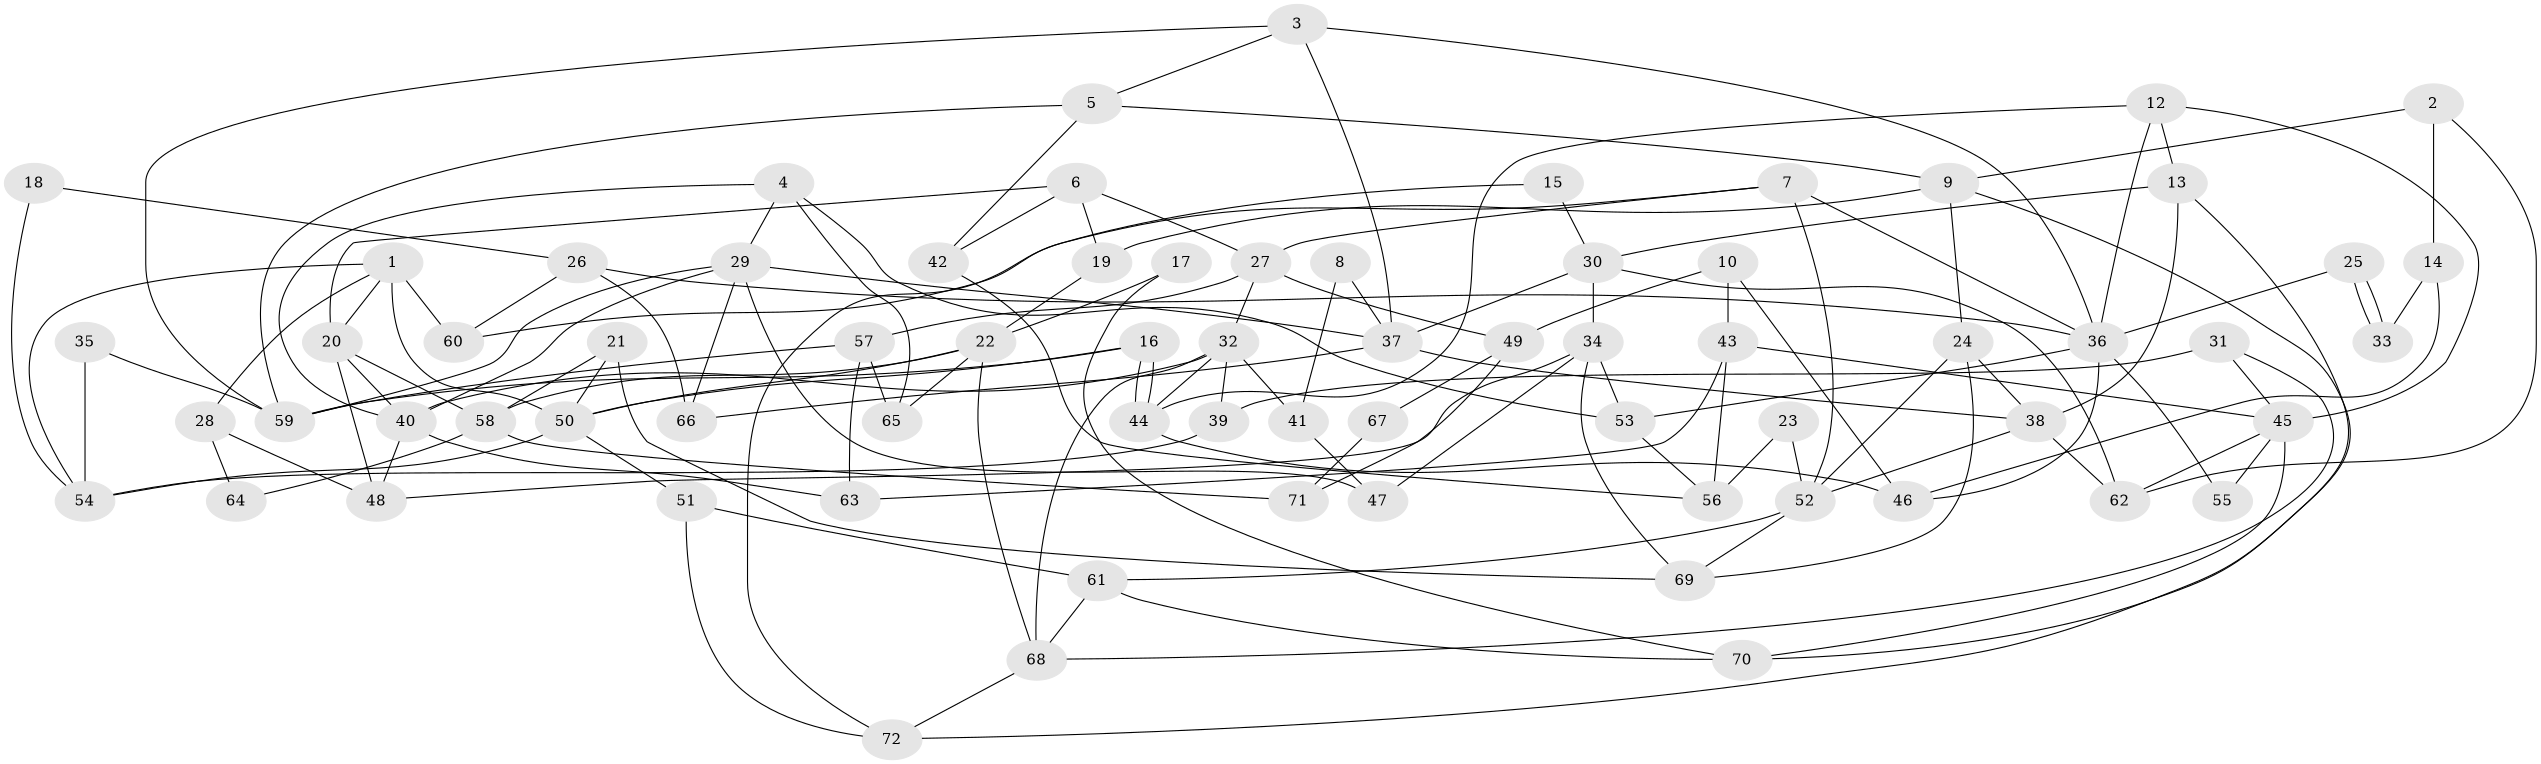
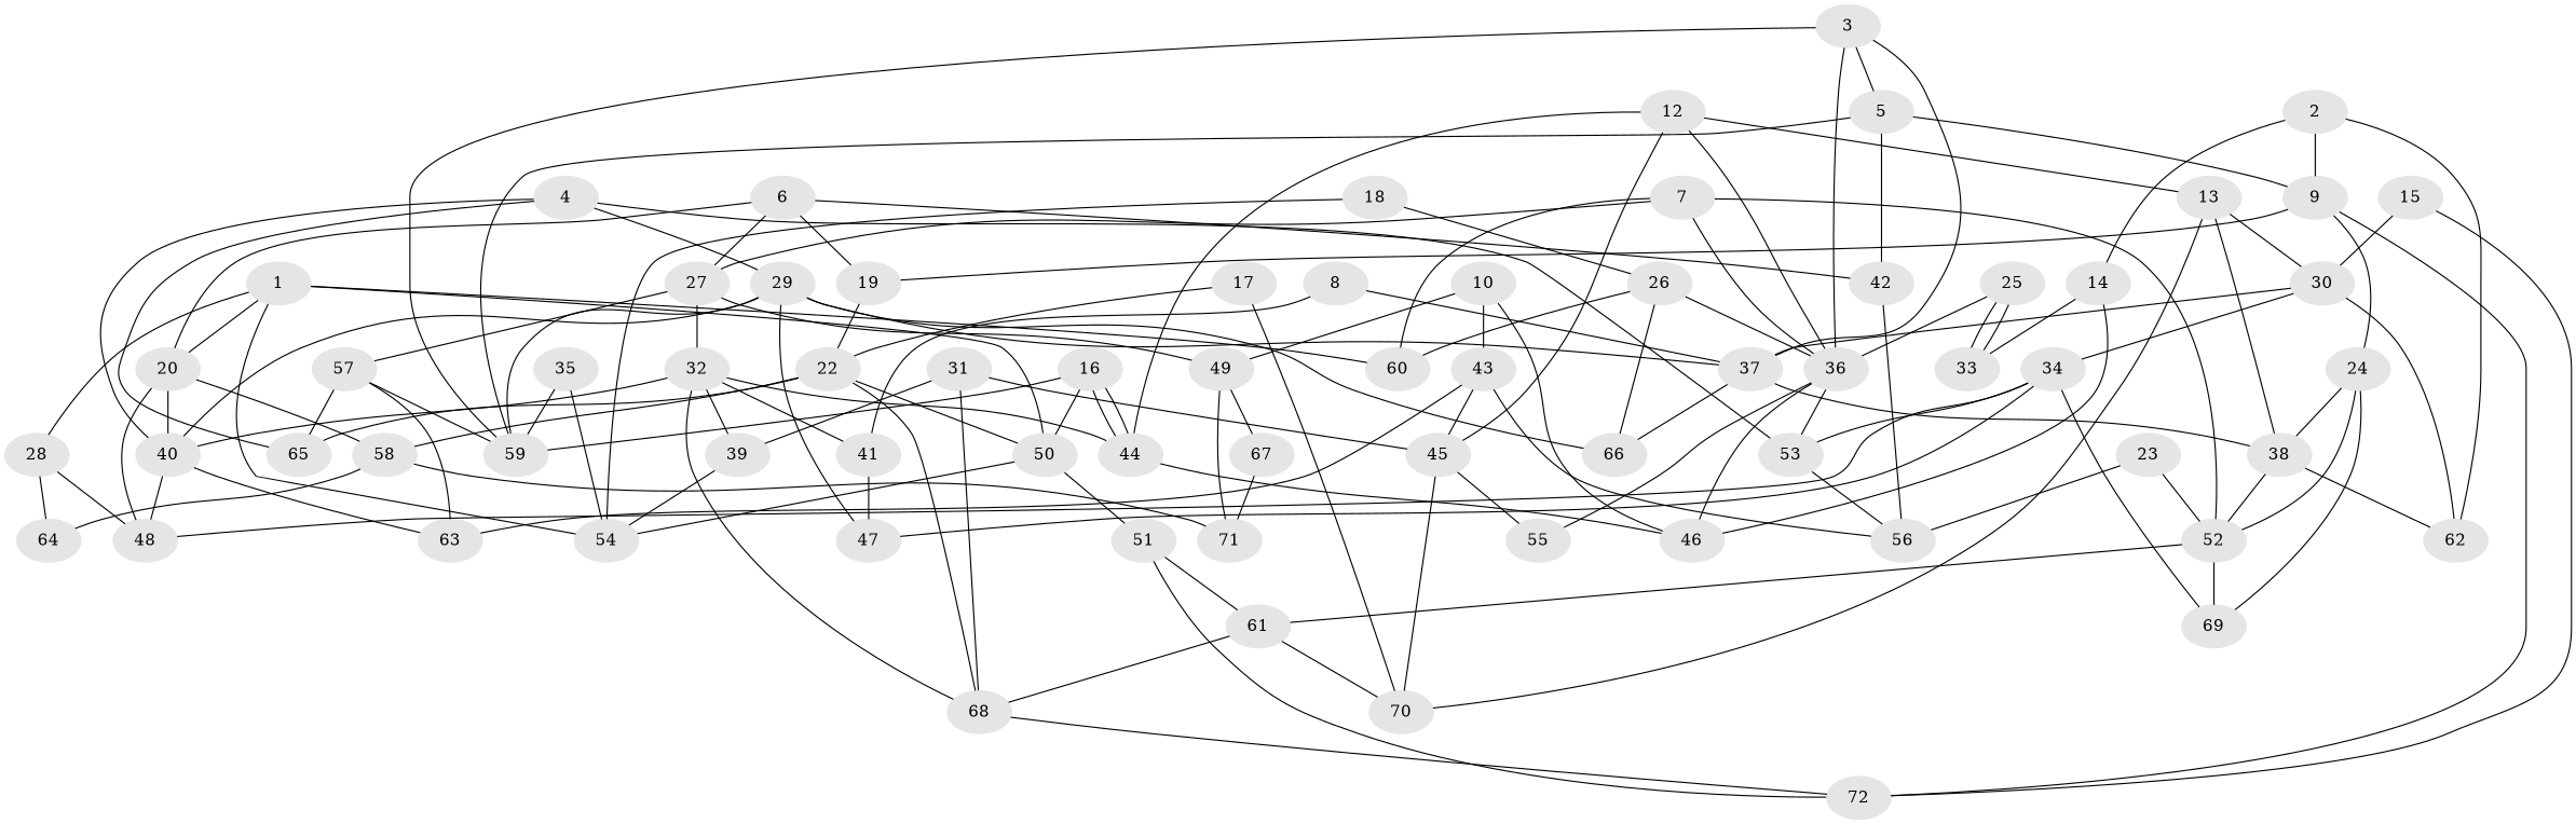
  graph {
    node [color=gray90 style=filled]
    1
    20
    28
    50
    54
    60
    40
    48
    58
    64
    51
    2
    9
    14
    62
    19
    24
    72
    46
    33
    3
    5
    36
    37
    59
    42
    53
    55
    38
    66
    4
    29
    65
    47
    63
    56
    6
    27
    22
    49
    32
    57
    7
    52
    69
    61
    8
    41
    10
    43
    45
    67
    71
    18
    26
    12
    13
    44
    30
    70
    34
    15
    16
    17
    68
-   21
    23
    25
    39
    31
    35
    1 -- 20
    1 -- 28
    1 -- 50
    1 -- 54
    1 -- 60
    20 -- 40
    20 -- 48
    20 -- 58
    28 -- 48
    28 -- 64
    50 -- 54
    50 -- 51
    40 -- 48
    40 -- 63
    58 -- 64
    58 -- 71
    51 -- 72
    51 -- 61
    2 -- 9
    2 -- 14
    2 -- 62
    9 -- 19
    9 -- 24
    9 -- 72
    14 -- 46
    14 -- 33
    19 -- 22
    24 -- 38
    24 -- 52
    24 -- 69
    3 -- 5
    3 -- 36
    3 -- 37
    3 -- 59
    5 -- 9
    5 -- 59
    5 -- 42
    36 -- 46
    36 -- 53
    36 -- 55
    37 -- 38
    37 -- 66
    42 -- 56
    53 -- 56
    38 -- 62
    38 -- 52
    4 -- 40
    4 -- 53
    4 -- 29
    4 -- 65
    29 -- 40
    29 -- 37
    29 -- 59
    29 -- 66
    29 -- 47
    6 -- 20
    6 -- 19
    6 -- 42
    6 -- 27
    27 -- 49
    27 -- 32
    27 -- 57
    22 -- 50
    22 -- 58
    22 -- 65
    22 -- 68
    49 -- 67
    49 -- 71
    32 -- 40
    32 -- 41
    32 -- 44
    32 -- 68
    32 -- 39
    57 -- 59
    57 -- 65
    57 -- 63
    7 -- 60
    7 -- 36
    7 -- 27
    7 -- 52
    52 -- 69
    52 -- 61
    61 -- 70
    61 -- 68
    8 -- 37
    8 -- 41
    41 -- 47
    10 -- 46
    10 -- 49
    10 -- 43
    43 -- 63
    43 -- 56
    43 -- 45
-   45 -- 62
    45 -- 55
    45 -- 70
    67 -- 71
    18 -- 54
    18 -- 26
    26 -- 60
    26 -- 36
    26 -- 66
    12 -- 36
    12 -- 45
    12 -- 13
    12 -- 44
    13 -- 38
    13 -- 30
    13 -- 70
    44 -- 46
    30 -- 62
    30 -- 37
    30 -- 34
    34 -- 48
    34 -- 53
    34 -- 47
    34 -- 69
    15 -- 72
    15 -- 30
    16 -- 50
    16 -- 59
    16 -- 44
    16 -- 44
    17 -- 22
    17 -- 70
    68 -- 72
-   21 -- 50
-   21 -- 58
-   21 -- 69
    23 -- 56
    23 -- 52
    25 -- 33
    25 -- 33
    25 -- 36
    39 -- 54
    31 -- 45
    31 -- 68
    31 -- 39
    35 -- 54
    35 -- 59
  }
